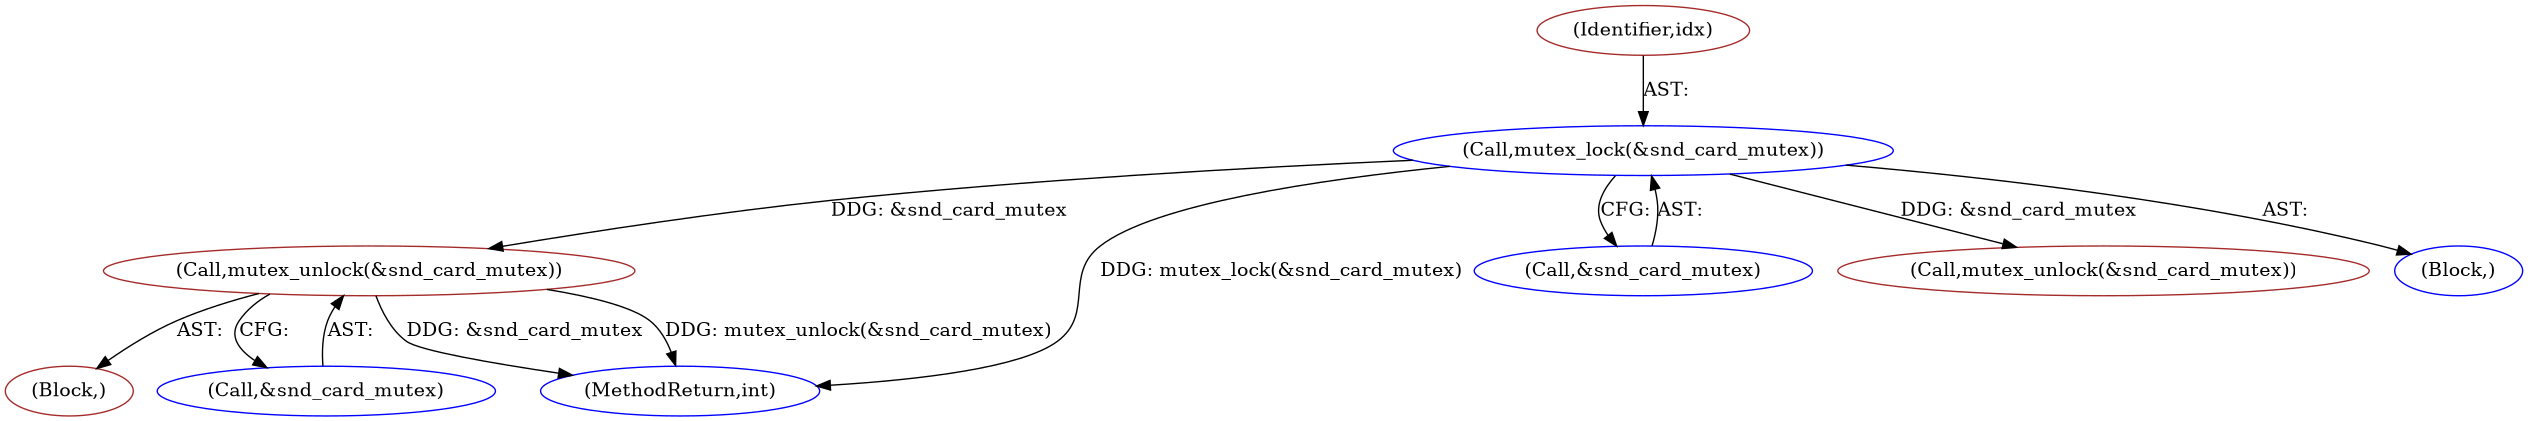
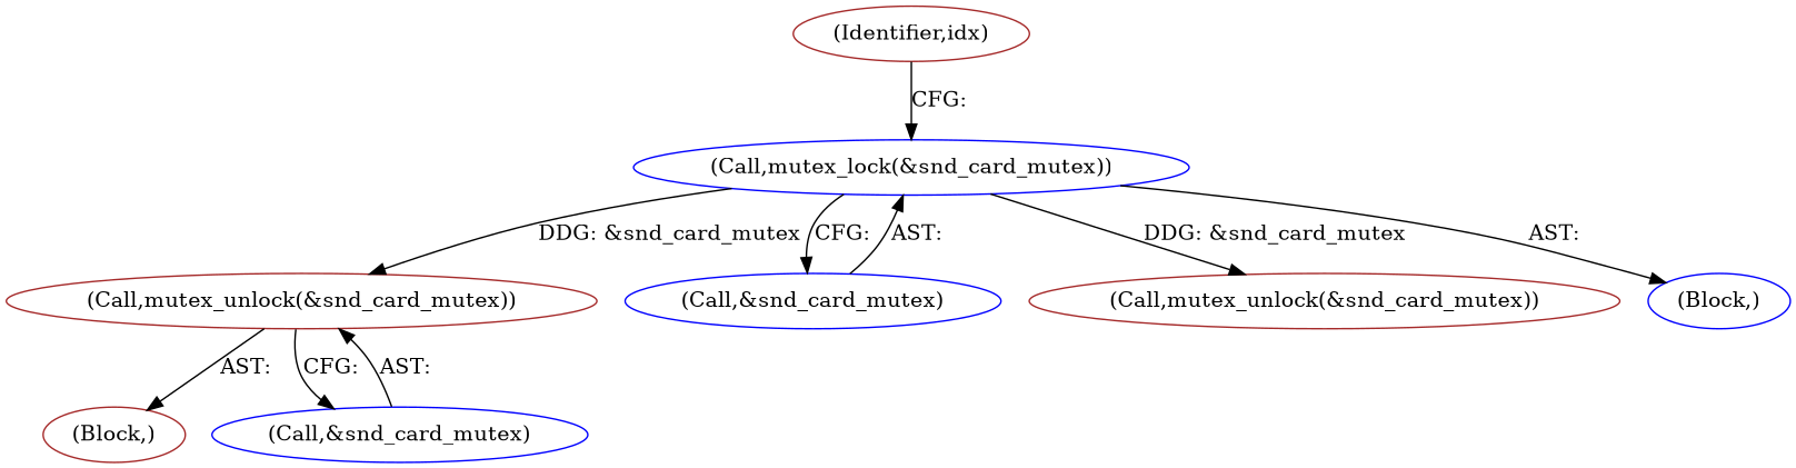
  digraph {
    node [color=blue]
    n1 [color=brown label="(Call,mutex_unlock(&snd_card_mutex))"]
-   n2 [label="(MethodReturn,int)"]
    n3 [color=brown label="(Block,)"]
    n4 [label="(Call,&snd_card_mutex)"]
    n5 [label="(Call,mutex_lock(&snd_card_mutex))"]
    n6 [label="(Call,&snd_card_mutex)"]
    n7 [color=brown label="(Call,mutex_unlock(&snd_card_mutex))"]
    n8 [label="(Block,)"]
    n9 [color=brown label="(Identifier,idx)"]
-   n1 -> n2 [label="DDG: mutex_unlock(&snd_card_mutex)"]
-   n1 -> n2 [label="DDG: &snd_card_mutex"]
    n1 -> n3 [label="AST: "]
    n1 -> n4 [label="CFG: "]
    n4 -> n1 [label="AST: "]
    n5 -> n1 [label="DDG: &snd_card_mutex"]
-   n5 -> n2 [label="DDG: mutex_lock(&snd_card_mutex)"]
    n5 -> n6 [label="CFG: "]
    n5 -> n7 [label="DDG: &snd_card_mutex"]
    n5 -> n8 [label="AST: "]
    n6 -> n5 [label="AST: "]
-   n9 -> n5 [label="AST: "]
+   n9 -> n5 [label="CFG: "]
  }
